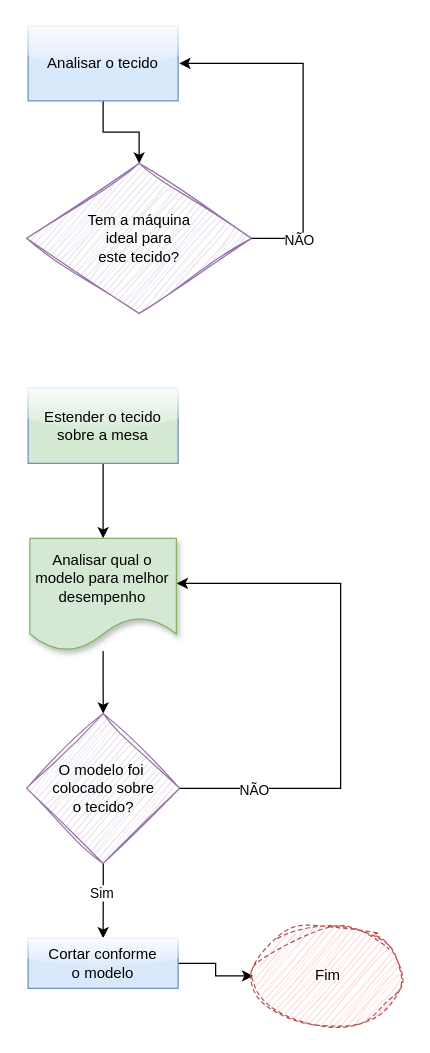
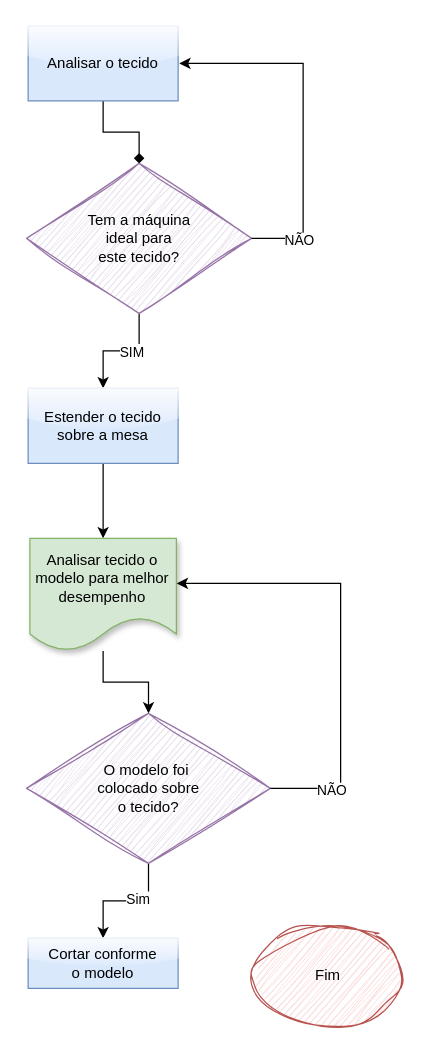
  <mxCell id="0" />
  <mxCell id="1" parent="0" />
- <mxCell id="2" value="" style="edgeStyle=orthogonalEdgeStyle;rounded=0;orthogonalLoop=1;jettySize=auto;html=1;" edge="1" parent="1" source="3" target="6"><mxGeometry relative="1" as="geometry" /></mxCell>
+ <mxCell id="2" value="" style="edgeStyle=orthogonalEdgeStyle;rounded=0;orthogonalLoop=1;jettySize=auto;html=1;endArrow=diamond;" edge="1" parent="1" source="3" target="6"><mxGeometry relative="1" as="geometry" /></mxCell>
  <mxCell id="3" value="Analisar o tecido" style="rounded=0;whiteSpace=wrap;html=1;fillColor=#dae8fc;strokeColor=#6c8ebf;glass=1;" vertex="1" parent="1"><mxGeometry x="22" y="20" width="120" height="60" as="geometry" /></mxCell>
+ <mxCell id="4" value="" style="edgeStyle=orthogonalEdgeStyle;rounded=0;orthogonalLoop=1;jettySize=auto;html=1;" edge="1" parent="1" source="6" target="10"><mxGeometry relative="1" as="geometry" /></mxCell>
+ <mxCell id="5" value="SIM" style="edgeLabel;html=1;align=center;verticalAlign=middle;resizable=0;points=[];" vertex="1" connectable="0" parent="4"><mxGeometry x="-0.199" relative="1" as="geometry"><mxPoint as="offset" /></mxGeometry></mxCell>
  <mxCell id="6" value="Tem a máquina&lt;div&gt;ideal para&lt;/div&gt;&lt;div&gt;este tecido?&lt;/div&gt;" style="rhombus;whiteSpace=wrap;html=1;fillColor=#e1d5e7;strokeColor=#9673a6;sketch=1;curveFitting=1;jiggle=2;" vertex="1" parent="1"><mxGeometry x="20.75" y="130" width="180" height="120" as="geometry" /></mxCell>
  <mxCell id="7" value="" style="endArrow=classic;html=1;rounded=0;exitX=1;exitY=0.5;exitDx=0;exitDy=0;" edge="1" parent="1" source="6"><mxGeometry width="50" height="50" relative="1" as="geometry"><mxPoint x="312" y="240" as="sourcePoint" /><mxPoint x="143" y="50" as="targetPoint" /><Array as="points"><mxPoint x="242" y="190" /><mxPoint x="242" y="50" /></Array></mxGeometry></mxCell>
  <mxCell id="8" value="NÃO" style="edgeLabel;html=1;align=center;verticalAlign=middle;resizable=0;points=[];" vertex="1" connectable="0" parent="7"><mxGeometry x="-0.729" y="-1" relative="1" as="geometry"><mxPoint as="offset" /></mxGeometry></mxCell>
  <mxCell id="9" value="" style="edgeStyle=orthogonalEdgeStyle;rounded=0;orthogonalLoop=1;jettySize=auto;html=1;" edge="1" parent="1" source="10" target="12"><mxGeometry relative="1" as="geometry" /></mxCell>
- <mxCell id="10" value="Estender o tecido&lt;div&gt;sobre a mesa&lt;/div&gt;" style="rounded=0;whiteSpace=wrap;html=1;fillColor=#d5e8d4;strokeColor=#6c8ebf;glass=1;" vertex="1" parent="1"><mxGeometry x="22" y="310" width="120" height="60" as="geometry" /></mxCell>
+ <mxCell id="10" value="Estender o tecido&lt;div&gt;sobre a mesa&lt;/div&gt;" style="rounded=0;whiteSpace=wrap;html=1;fillColor=#dae8fc;strokeColor=#6c8ebf;glass=1;" vertex="1" parent="1"><mxGeometry x="22" y="310" width="120" height="60" as="geometry" /></mxCell>
  <mxCell id="11" value="" style="edgeStyle=orthogonalEdgeStyle;rounded=0;orthogonalLoop=1;jettySize=auto;html=1;" edge="1" parent="1" source="12" target="15"><mxGeometry relative="1" as="geometry" /></mxCell>
- <mxCell id="12" value="Analisar qual o&lt;div&gt;modelo para melhor&lt;/div&gt;&lt;div&gt;desempenho&lt;/div&gt;" style="shape=document;whiteSpace=wrap;html=1;boundedLbl=1;fillColor=#d5e8d4;strokeColor=#82b366;shadow=1;" vertex="1" parent="1"><mxGeometry x="23.41" y="430" width="117.19" height="90" as="geometry" /></mxCell>
+ <mxCell id="12" value="Analisar tecido o&lt;div&gt;modelo para melhor&lt;/div&gt;&lt;div&gt;desempenho&lt;/div&gt;" style="shape=document;whiteSpace=wrap;html=1;boundedLbl=1;fillColor=#d5e8d4;strokeColor=#82b366;shadow=1;" vertex="1" parent="1"><mxGeometry x="23.41" y="430" width="117.19" height="90" as="geometry" /></mxCell>
  <mxCell id="13" value="" style="edgeStyle=orthogonalEdgeStyle;rounded=0;orthogonalLoop=1;jettySize=auto;html=1;" edge="1" parent="1" source="15" target="17"><mxGeometry relative="1" as="geometry" /></mxCell>
  <mxCell id="14" value="Sim" style="edgeLabel;html=1;align=center;verticalAlign=middle;resizable=0;points=[];" vertex="1" connectable="0" parent="13"><mxGeometry x="-0.199" y="-2" relative="1" as="geometry"><mxPoint as="offset" /></mxGeometry></mxCell>
- <mxCell id="15" value="O modelo foi&amp;nbsp;&lt;div&gt;colocado sobre&lt;/div&gt;&lt;div&gt;o tecido?&lt;/div&gt;" style="rhombus;whiteSpace=wrap;html=1;fillColor=#e1d5e7;strokeColor=#9673a6;sketch=1;curveFitting=1;jiggle=2;" vertex="1" parent="1"><mxGeometry x="20.75" y="570" width="122.5" height="120" as="geometry" /></mxCell>
- <mxCell id="16" value="" style="edgeStyle=orthogonalEdgeStyle;rounded=0;orthogonalLoop=1;jettySize=auto;html=1;" edge="1" parent="1" source="17" target="20"><mxGeometry relative="1" as="geometry" /></mxCell>
+ <mxCell id="15" value="O modelo foi&amp;nbsp;&lt;div&gt;colocado sobre&lt;/div&gt;&lt;div&gt;o tecido?&lt;/div&gt;" style="rhombus;whiteSpace=wrap;html=1;fillColor=#e1d5e7;strokeColor=#9673a6;sketch=1;curveFitting=1;jiggle=2;" vertex="1" parent="1"><mxGeometry x="20.75" y="570" width="195" height="120" as="geometry" /></mxCell>
  <mxCell id="17" value="Cortar conforme&lt;div&gt;o modelo&lt;/div&gt;" style="rounded=0;whiteSpace=wrap;html=1;fillColor=#dae8fc;strokeColor=#6c8ebf;glass=1;" vertex="1" parent="1"><mxGeometry x="22" y="750" width="120" height="40" as="geometry" /></mxCell>
  <mxCell id="18" value="" style="endArrow=classic;html=1;rounded=0;exitX=1;exitY=0.5;exitDx=0;exitDy=0;entryX=1.003;entryY=0.4;entryDx=0;entryDy=0;entryPerimeter=0;" edge="1" parent="1" source="15" target="12"><mxGeometry width="50" height="50" relative="1" as="geometry"><mxPoint x="312" y="640" as="sourcePoint" /><mxPoint x="212" y="430" as="targetPoint" /><Array as="points"><mxPoint x="272" y="630" /><mxPoint x="272" y="466" /></Array></mxGeometry></mxCell>
  <mxCell id="19" value="NÃO" style="edgeLabel;html=1;align=center;verticalAlign=middle;resizable=0;points=[];" vertex="1" connectable="0" parent="18"><mxGeometry x="-0.723" y="-1" relative="1" as="geometry"><mxPoint as="offset" /></mxGeometry></mxCell>
- <mxCell id="20" value="Fim" style="ellipse;whiteSpace=wrap;html=1;fillColor=#f8cecc;strokeColor=#b85450;sketch=1;curveFitting=1;jiggle=2;dashed=1;" vertex="1" parent="1"><mxGeometry x="202" y="740" width="120" height="80" as="geometry" /></mxCell>
+ <mxCell id="20" value="Fim" style="ellipse;whiteSpace=wrap;html=1;fillColor=#f8cecc;strokeColor=#b85450;sketch=1;curveFitting=1;jiggle=2;" vertex="1" parent="1"><mxGeometry x="202" y="740" width="120" height="80" as="geometry" /></mxCell>
